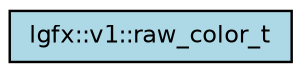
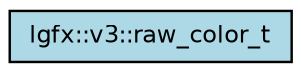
  digraph {
    rankdir=LR
-   n1 [color=black fillcolor=lightblue fontname=Helvetica fontsize=10 height=0.2 label="lgfx::v1::raw_color_t" shape=record style=filled width=0.4]
+   n1 [color=black fillcolor=lightblue fontname=Helvetica fontsize=10 height=0.2 label="lgfx::v3::raw_color_t" shape=record style=filled width=0.4]
  }
